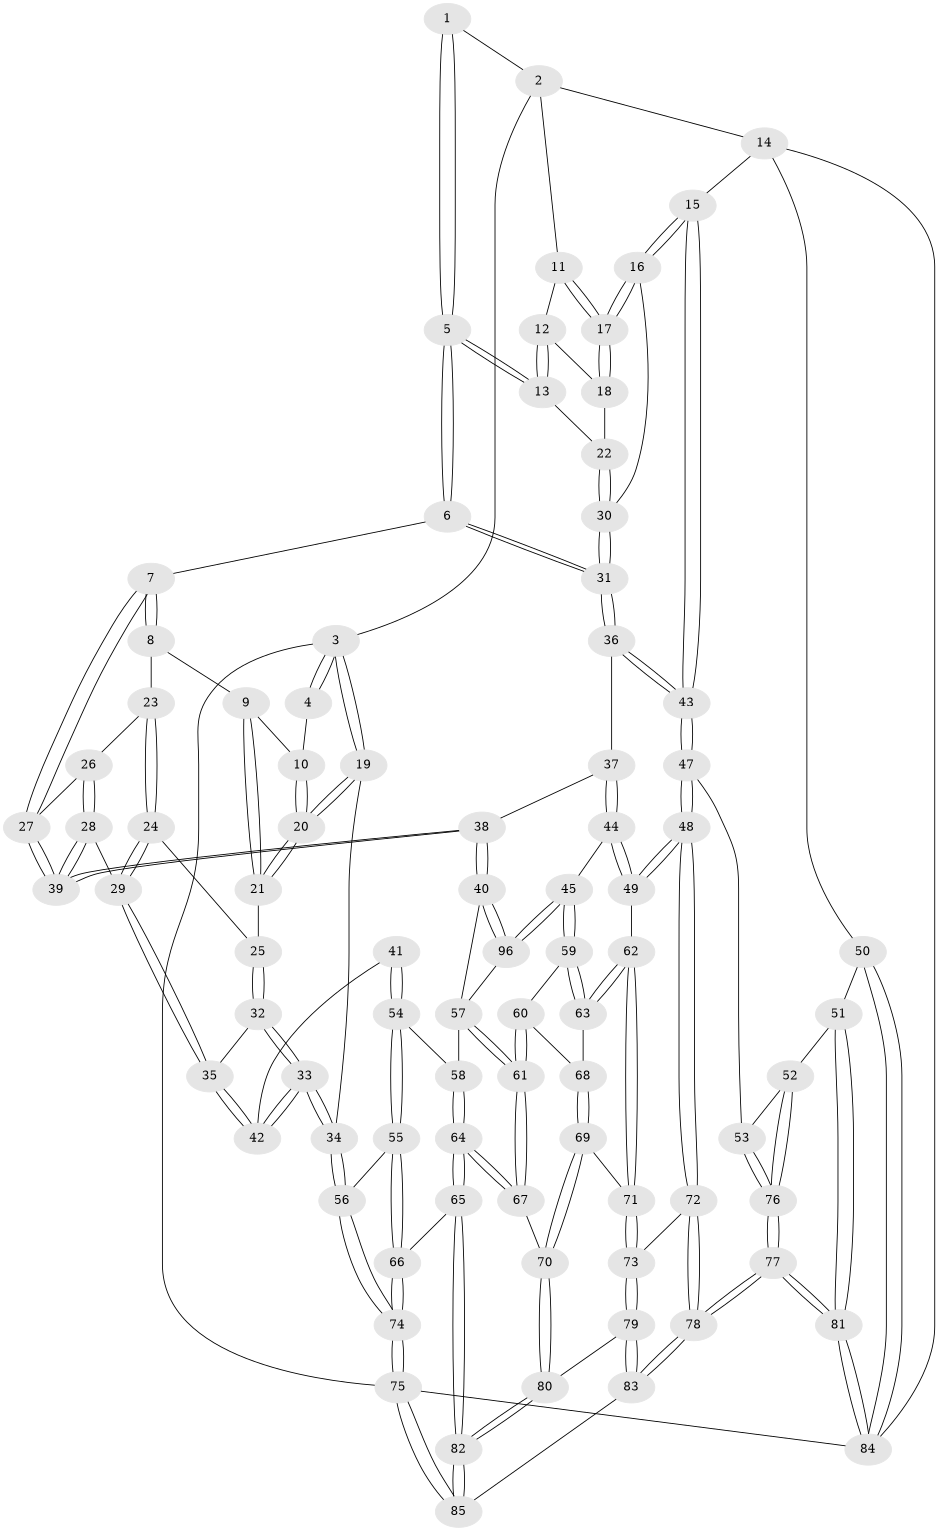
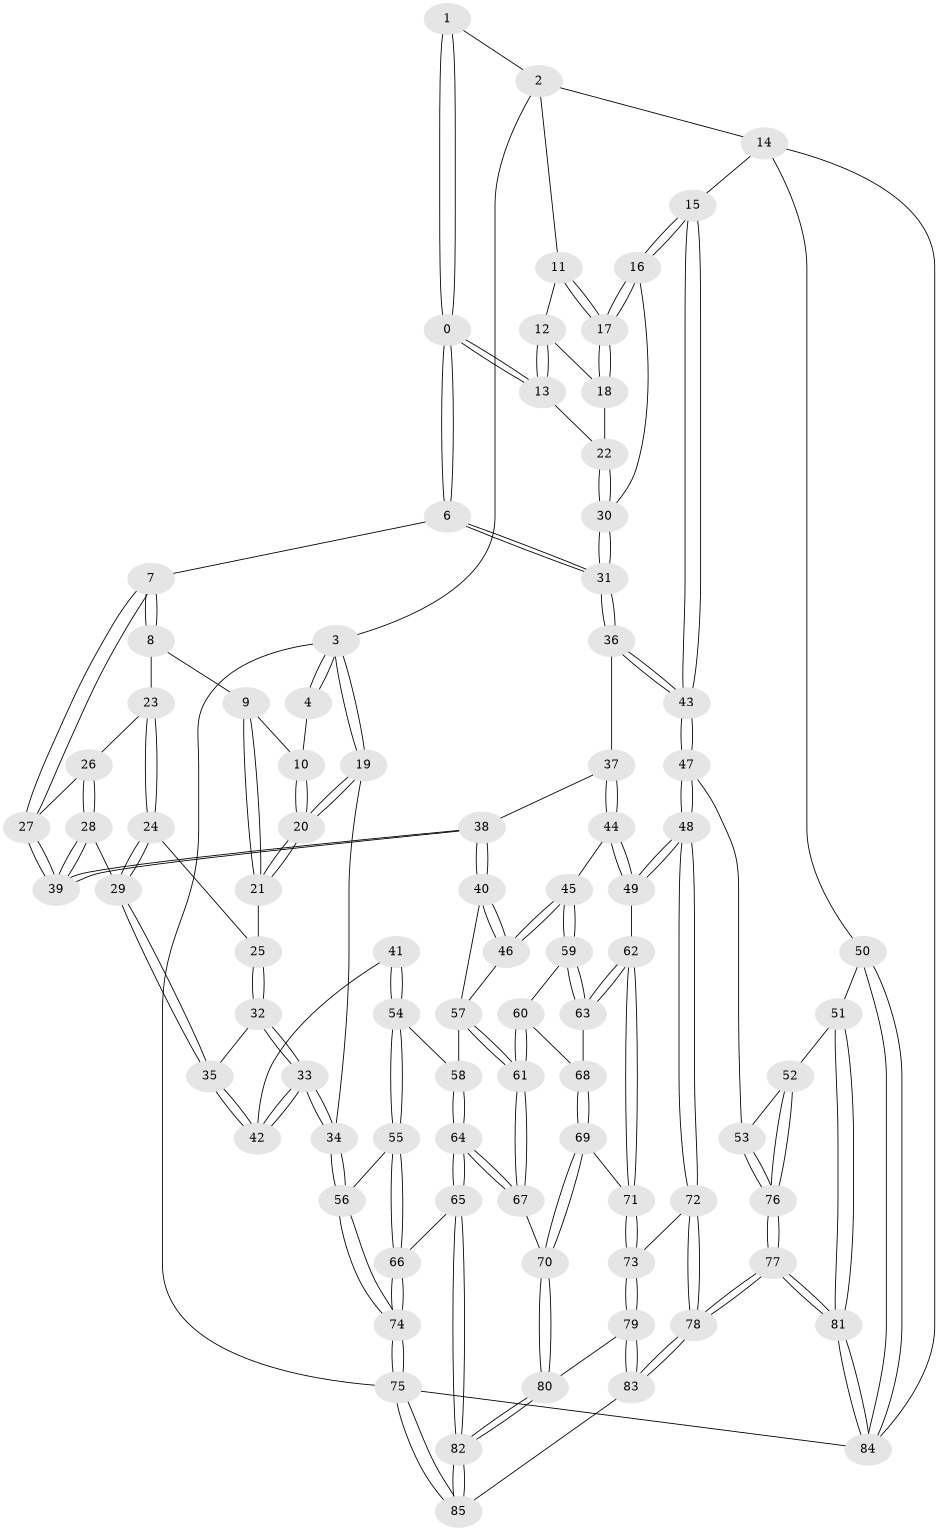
  graph {
    node [color=gray90 style=filled]
    1
    2
-   5
+   5 [label=0]
    3
    11
    14
    6
    13
    4
    19
    75
    12
    17
    15
    50
    84
    10
    20
    34
    85
    7
    31
    22
    8
    27
    36
    9
    23
    39
    21
    24
    26
    25
    18
    30
    16
    43
    51
    47
    56
    32
    29
    28
    35
    33
    42
    37
    74
    38
    44
    40
    45
    49
-   46 [label=96]
+   46
    57
    41
    54
    55
    58
    48
    53
    59
    62
    60
    63
    61
    72
    76
    73
    78
    71
    52
    81
    77
    66
    64
    67
    65
    68
    69
    70
    82
    80
    79
    83
    1 -- 2
    1 -- 5
    1 -- 5
    2 -- 3
    2 -- 11
    2 -- 14
    5 -- 6
    5 -- 6
    5 -- 13
    5 -- 13
    3 -- 4
    3 -- 4
    3 -- 19
    3 -- 19
    3 -- 75
    11 -- 12
    11 -- 17
    11 -- 17
    14 -- 15
    14 -- 50
    14 -- 84
    6 -- 7
    6 -- 31
    6 -- 31
    13 -- 22
    4 -- 10
    19 -- 20
    19 -- 20
    19 -- 34
    75 -- 84
    75 -- 85
    75 -- 85
    12 -- 13
    12 -- 13
    12 -- 18
    17 -- 18
    17 -- 18
    15 -- 16
    15 -- 16
    15 -- 43
    15 -- 43
    50 -- 84
    50 -- 84
    50 -- 51
    10 -- 20
    10 -- 20
    20 -- 21
    20 -- 21
    34 -- 56
    34 -- 56
    7 -- 8
    7 -- 8
    7 -- 27
    7 -- 27
    31 -- 36
    31 -- 36
    22 -- 30
    22 -- 30
    8 -- 9
    8 -- 23
    27 -- 39
    27 -- 39
    36 -- 43
    36 -- 43
    36 -- 37
    9 -- 10
    9 -- 21
    9 -- 21
    23 -- 24
    23 -- 24
    23 -- 26
    21 -- 25
    24 -- 25
    24 -- 29
    24 -- 29
    26 -- 27
    26 -- 28
    26 -- 28
    25 -- 32
    25 -- 32
    18 -- 22
    30 -- 31
    30 -- 31
    16 -- 17
    16 -- 17
    16 -- 30
    43 -- 47
    43 -- 47
    51 -- 52
    51 -- 81
    51 -- 81
    47 -- 48
    47 -- 48
    47 -- 53
    56 -- 74
    56 -- 74
    32 -- 35
    32 -- 33
    32 -- 33
    29 -- 35
    29 -- 35
    28 -- 39
    28 -- 39
    28 -- 29
    35 -- 42
    35 -- 42
    33 -- 34
    33 -- 34
    33 -- 42
    33 -- 42
    37 -- 38
    37 -- 44
    37 -- 44
    74 -- 75
    74 -- 75
    38 -- 39
    38 -- 39
    38 -- 40
    38 -- 40
    44 -- 45
    44 -- 49
    44 -- 49
    40 -- 46
    40 -- 46
    40 -- 57
    45 -- 46
    45 -- 46
    45 -- 59
    45 -- 59
    49 -- 62
    46 -- 57
    57 -- 58
    57 -- 61
    57 -- 61
    41 -- 42
    41 -- 54
    41 -- 54
    54 -- 55
    54 -- 55
    54 -- 58
    55 -- 56
    55 -- 66
    55 -- 66
    58 -- 64
    58 -- 64
    48 -- 49
    48 -- 49
    48 -- 72
    48 -- 72
    53 -- 76
    53 -- 76
    59 -- 60
    59 -- 63
    59 -- 63
    62 -- 63
    62 -- 63
    62 -- 71
    62 -- 71
    60 -- 61
    60 -- 61
    60 -- 68
    63 -- 68
    61 -- 67
    61 -- 67
    72 -- 73
    72 -- 78
    72 -- 78
    76 -- 77
    76 -- 77
    73 -- 79
    73 -- 79
    78 -- 83
    78 -- 83
    71 -- 73
    71 -- 73
    52 -- 53
    52 -- 76
    52 -- 76
    81 -- 84
    81 -- 84
    77 -- 78
    77 -- 78
    77 -- 81
    77 -- 81
    66 -- 74
    66 -- 74
    64 -- 67
    64 -- 67
    64 -- 65
    64 -- 65
    67 -- 70
    65 -- 66
    65 -- 82
    65 -- 82
    68 -- 69
    68 -- 69
    69 -- 71
    69 -- 70
    69 -- 70
    70 -- 80
    70 -- 80
    82 -- 85
    82 -- 85
    80 -- 82
    80 -- 82
    79 -- 80
    79 -- 83
    79 -- 83
    83 -- 85
  }
